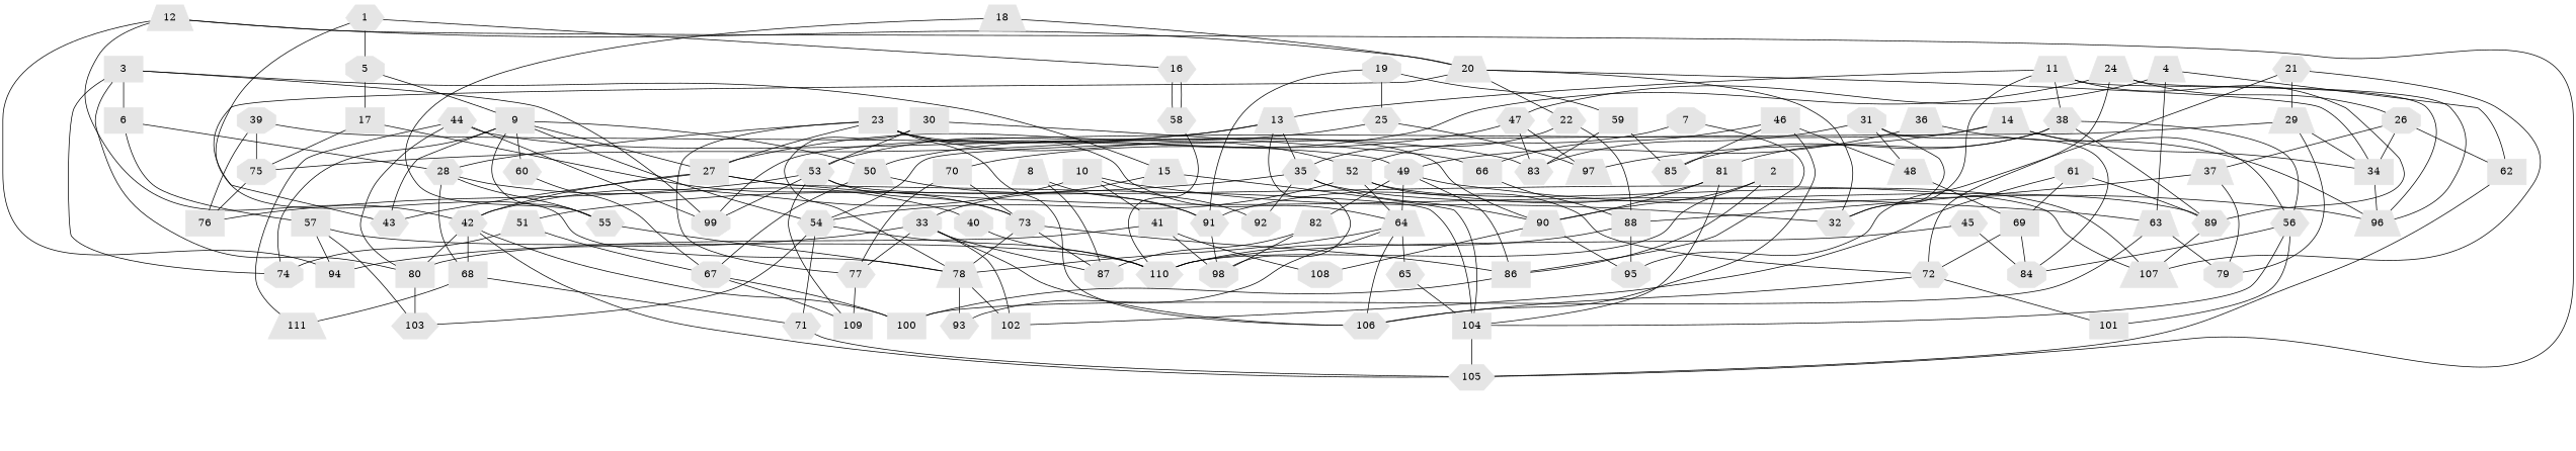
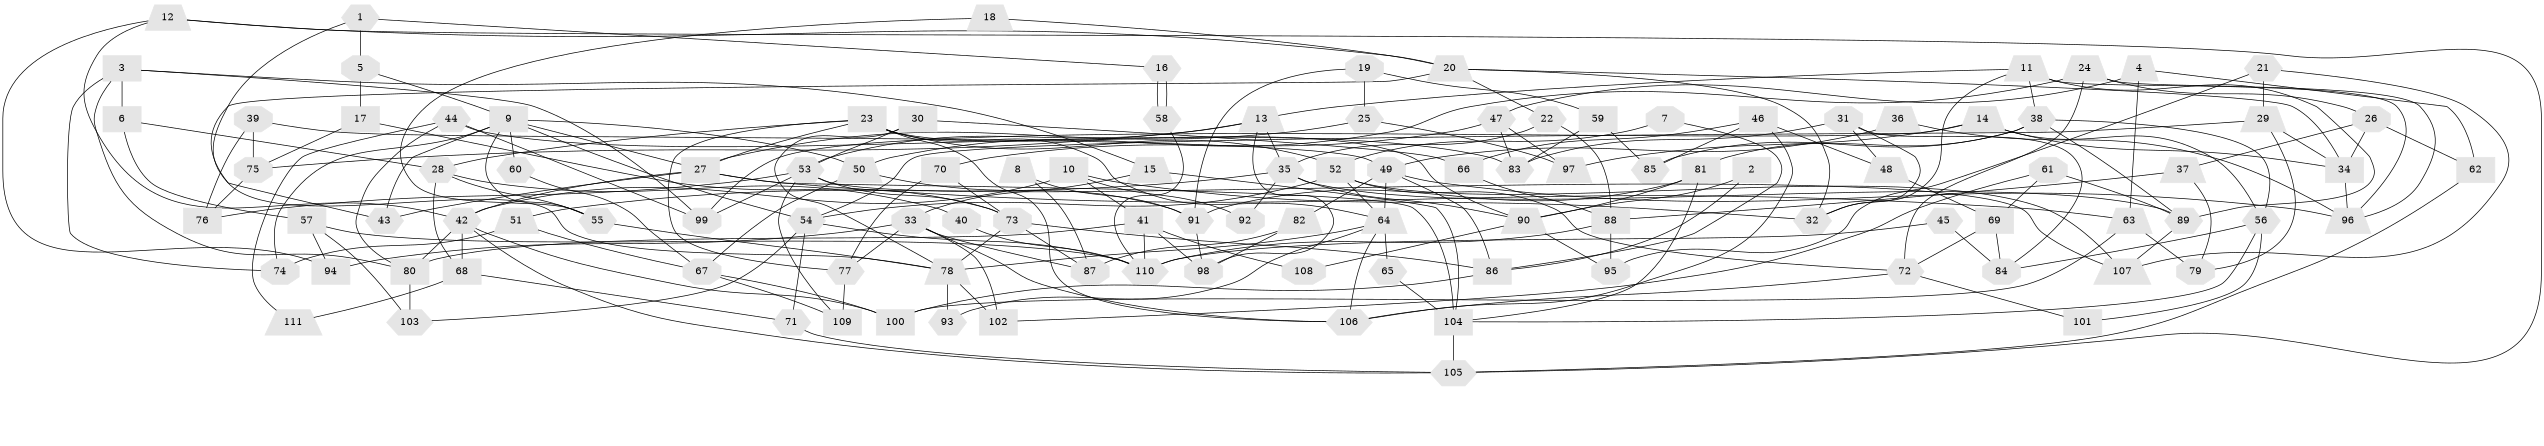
  graph {
    node [color=gray90 shape=hexagon style=filled]
    5 [shape=octagon]
    1
    16
    78 [shape=trapezium]
    17 [shape=box]
    9 [shape=box]
    58
    102 [shape=box]
    93
    2 [shape=box]
    86 [shape=box]
    90 [shape=trapezium]
    100 [shape=box]
    95 [shape=octagon]
    108 [shape=octagon]
    3 [shape=box]
    6 [shape=box]
    15 [shape=trapezium]
    74 [shape=octagon]
    80 [shape=box]
    99 [shape=octagon]
    28
    57 [shape=box]
    33 [shape=octagon]
    104 [shape=box]
    103
    4 [shape=trapezium]
    47
    62 [shape=box]
    63 [shape=trapezium]
    97 [shape=trapezium]
    83
    70 [shape=box]
    105
    79 [shape=octagon]
    12 [shape=trapezium]
    42
    20 [shape=trapezium]
    94 [shape=box]
    75 [shape=octagon]
    73 [shape=octagon]
    55
    40 [shape=octagon]
    68 [shape=box]
    110
    7 [shape=octagon]
    52 [shape=box]
    54
    107 [shape=trapezium]
    64 [shape=trapezium]
    72
    8 [shape=trapezium]
    87 [shape=octagon]
    91
    98 [shape=octagon]
    27 [shape=box]
    43
    50 [shape=trapezium]
    60
    67 [shape=octagon]
    71
    10 [shape=box]
    32
    41 [shape=box]
    92 [shape=octagon]
    11 [shape=trapezium]
    13 [shape=trapezium]
    38
    89
    96 [shape=trapezium]
    35
    53
    56
    81 [shape=box]
    85
    34 [shape=box]
    22
    51 [shape=trapezium]
    76 [shape=box]
    109 [shape=box]
    14 [shape=trapezium]
    84 [shape=octagon]
    101 [shape=box]
    77
    106
    18 [shape=trapezium]
    19 [shape=octagon]
    25
    59 [shape=box]
    88 [shape=box]
    29 [shape=trapezium]
    21
    23 [shape=box]
    65
    24 [shape=trapezium]
    26 [shape=octagon]
    37 [shape=trapezium]
    111 [shape=trapezium]
    30 [shape=box]
    66 [shape=box]
    31 [shape=octagon]
    48 [shape=trapezium]
    69 [shape=box]
    36 [shape=trapezium]
    49 [shape=octagon]
    82 [shape=trapezium]
    39 [shape=octagon]
    44
    45
    46 [shape=box]
    61 [shape=octagon]
    5 -- 17
    5 -- 9
    1 -- 5
    1 -- 16
    1 -- 78
    16 -- 58
    16 -- 58
    78 -- 102
    78 -- 93
    17 -- 75
    17 -- 73
    9 -- 74
    9 -- 55
    9 -- 54
    9 -- 27
    9 -- 43
    9 -- 50
    9 -- 60
    58 -- 110
    2 -- 86
    2 -- 90
    86 -- 100
    90 -- 95
    90 -- 108
    3 -- 6
    3 -- 15
    3 -- 74
    3 -- 80
    3 -- 99
    6 -- 28
    6 -- 57
    15 -- 33
    15 -- 104
    80 -- 103
    28 -- 55
    28 -- 40
    28 -- 68
    57 -- 103
    57 -- 94
    57 -- 110
    33 -- 102
    33 -- 94
    33 -- 87
    33 -- 77
    33 -- 106
    104 -- 105
    4 -- 47
    4 -- 62
    4 -- 63
    47 -- 97
    47 -- 83
    47 -- 70
    62 -- 105
    63 -- 100
    63 -- 79
    70 -- 73
    70 -- 77
    12 -- 105
    12 -- 42
    12 -- 20
    12 -- 94
    42 -- 100
    42 -- 80
    42 -- 105
    42 -- 68
    20 -- 43
    20 -- 32
    20 -- 34
    20 -- 22
    75 -- 76
    73 -- 78
    73 -- 86
    73 -- 87
    55 -- 78
    40 -- 110
    68 -- 71
    68 -- 111
    7 -- 86
    7 -- 52
    52 -- 54
    52 -- 107
    52 -- 64
    52 -- 72
    54 -- 103
    54 -- 110
    54 -- 71
    64 -- 78
    64 -- 93
    64 -- 106
    64 -- 65
    72 -- 101
    72 -- 106
    8 -- 87
    8 -- 91
    91 -- 98
    27 -- 104
    27 -- 63
    27 -- 42
    27 -- 43
    50 -- 91
    50 -- 67
    60 -- 67
    67 -- 100
    67 -- 109
    71 -- 105
    10 -- 42
    10 -- 32
    10 -- 41
    10 -- 92
    41 -- 108
    41 -- 80
-   2 -- 110
+   41 -- 110
    41 -- 98
    11 -- 32
    11 -- 13
    11 -- 38
    11 -- 89
    11 -- 96
    13 -- 75
    13 -- 98
    13 -- 35
    13 -- 53
    38 -- 89
    38 -- 56
    38 -- 81
    38 -- 85
    89 -- 107
    35 -- 90
    35 -- 92
    35 -- 89
    35 -- 51
    53 -- 99
    53 -- 73
    53 -- 107
    53 -- 76
    53 -- 109
    56 -- 104
    56 -- 84
    56 -- 101
    81 -- 90
    81 -- 104
    81 -- 91
    34 -- 96
    22 -- 35
    22 -- 88
    51 -- 74
    51 -- 67
    14 -- 99
    14 -- 97
    14 -- 56
    14 -- 34
    77 -- 109
    18 -- 20
    18 -- 55
    19 -- 91
    19 -- 25
    19 -- 59
    25 -- 97
    25 -- 27
    59 -- 83
    59 -- 85
    88 -- 95
    88 -- 110
    29 -- 79
    29 -- 54
    29 -- 34
    21 -- 95
    21 -- 107
    21 -- 29
    23 -- 90
    23 -- 28
    23 -- 52
    23 -- 64
    23 -- 27
    23 -- 77
    23 -- 106
    65 -- 104
    24 -- 72
    24 -- 50
    24 -- 96
    24 -- 26
    26 -- 62
    26 -- 34
    26 -- 37
    37 -- 79
    37 -- 88
    30 -- 78
    30 -- 53
    30 -- 66
    66 -- 88
    31 -- 83
    31 -- 32
    31 -- 84
    31 -- 48
    48 -- 69
    69 -- 72
    69 -- 84
    36 -- 96
    36 -- 49
    49 -- 86
    49 -- 64
    49 -- 96
    49 -- 82
    82 -- 87
    82 -- 98
    39 -- 75
    39 -- 76
    39 -- 49
    44 -- 80
    44 -- 99
    44 -- 83
    44 -- 111
    45 -- 110
    45 -- 84
    46 -- 85
    46 -- 106
    46 -- 66
    46 -- 48
    61 -- 102
    61 -- 89
    61 -- 69
  }
